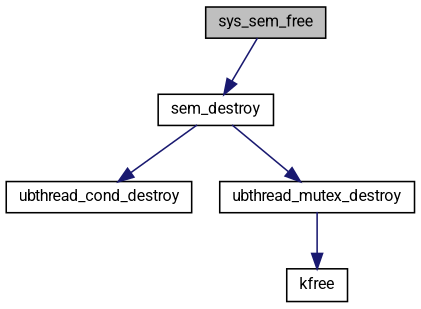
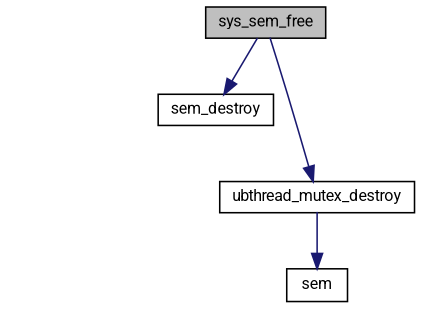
  digraph {
    fontname=Roboto
    rankdir=TB
    node [color=black fillcolor=white fontname=Roboto fontsize=10 shape=record style=filled]
    edge [color=midnightblue fontname=Roboto fontsize=10 labelfontname=Helvetica labelfontsize=10 style=solid]
    n1 [fillcolor=grey75 fontcolor=black height=0.2 label=sys_sem_free width=0.4]
    n2 [height=0.2 label=sem_destroy width=0.4]
-   n3 [height=0.2 label=ubthread_cond_destroy width=0.4]
    n4 [height=0.2 label=ubthread_mutex_destroy width=0.4]
-   n5 [height=0.2 label=kfree width=0.4]
+   n5 [height=0.2 label=sem width=0.4]
    n1 -> n2
-   n2 -> n3
-   n2 -> n4
+   n1 -> n4
    n4 -> n5
  }
